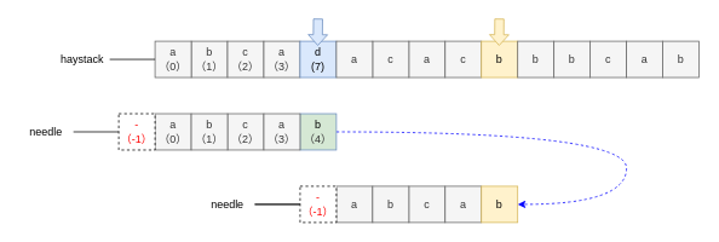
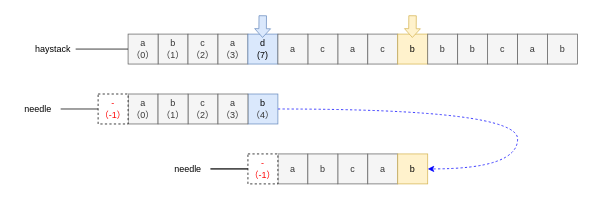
  <mxCell id="0" />
  <mxCell id="1" parent="0" />
  <mxCell id="2" value="b" style="rounded=0;whiteSpace=wrap;html=1;fillColor=#f5f5f5;strokeColor=#666666;fontColor=#333333;" parent="1" vertex="1"><mxGeometry x="730" y="45" width="40" height="40" as="geometry" /></mxCell>
  <mxCell id="3" value="b&lt;br&gt;（1）" style="rounded=0;whiteSpace=wrap;html=1;fillColor=#f5f5f5;fontColor=#333333;strokeColor=#666666;" parent="1" vertex="1"><mxGeometry x="210" y="45" width="40" height="40" as="geometry" /></mxCell>
  <mxCell id="4" value="c&lt;br&gt;（2）" style="rounded=0;whiteSpace=wrap;html=1;fillColor=#f5f5f5;fontColor=#333333;strokeColor=#666666;" parent="1" vertex="1"><mxGeometry x="250" y="45" width="40" height="40" as="geometry" /></mxCell>
  <mxCell id="5" value="a&lt;br&gt;（3）" style="rounded=0;whiteSpace=wrap;html=1;fillColor=#f5f5f5;strokeColor=#666666;fontColor=#333333;" parent="1" vertex="1"><mxGeometry x="290" y="45" width="40" height="40" as="geometry" /></mxCell>
  <mxCell id="6" value="a" style="rounded=0;whiteSpace=wrap;html=1;fillColor=#f5f5f5;strokeColor=#666666;fontColor=#333333;" parent="1" vertex="1"><mxGeometry x="450" y="45" width="40" height="40" as="geometry" /></mxCell>
  <mxCell id="7" value="a&lt;br&gt;（0）" style="rounded=0;whiteSpace=wrap;html=1;fillColor=#f5f5f5;fontColor=#333333;strokeColor=#666666;" parent="1" vertex="1"><mxGeometry x="170" y="45" width="40" height="40" as="geometry" /></mxCell>
  <mxCell id="8" value="d&lt;br&gt;(7)" style="rounded=0;whiteSpace=wrap;html=1;fillColor=#dae8fc;strokeColor=#6c8ebf;" parent="1" vertex="1"><mxGeometry x="330" y="45" width="40" height="40" as="geometry" /></mxCell>
  <mxCell id="9" value="c" style="rounded=0;whiteSpace=wrap;html=1;fillColor=#f5f5f5;strokeColor=#666666;fontColor=#333333;" parent="1" vertex="1"><mxGeometry x="410" y="45" width="40" height="40" as="geometry" /></mxCell>
  <mxCell id="10" value="c" style="rounded=0;whiteSpace=wrap;html=1;fillColor=#f5f5f5;strokeColor=#666666;fontColor=#333333;" parent="1" vertex="1"><mxGeometry x="650" y="45" width="40" height="40" as="geometry" /></mxCell>
  <mxCell id="11" style="edgeStyle=orthogonalEdgeStyle;rounded=0;orthogonalLoop=1;jettySize=auto;html=1;exitX=1;exitY=0.5;exitDx=0;exitDy=0;entryX=0;entryY=0.5;entryDx=0;entryDy=0;endArrow=none;endFill=0;" parent="1" source="12" target="7" edge="1"><mxGeometry relative="1" as="geometry" /></mxCell>
- <mxCell id="12" value="haystack" style="text;html=1;align=center;verticalAlign=middle;whiteSpace=wrap;rounded=0;" parent="1" vertex="1"><mxGeometry x="60" y="50" width="60" height="30" as="geometry" /></mxCell>
+ <mxCell id="12" value="haystack" style="text;html=1;align=center;verticalAlign=middle;whiteSpace=wrap;rounded=0;" parent="1" vertex="1"><mxGeometry x="40" y="50" width="60" height="30" as="geometry" /></mxCell>
  <mxCell id="13" value="" style="shape=flexArrow;endArrow=classic;html=1;rounded=0;endWidth=10.263;endSize=3.561;fillColor=#dae8fc;strokeColor=#6c8ebf;" parent="1" edge="1"><mxGeometry width="50" height="50" relative="1" as="geometry"><mxPoint x="349.79" y="20" as="sourcePoint" /><mxPoint x="349.5" y="50" as="targetPoint" /></mxGeometry></mxCell>
  <mxCell id="14" style="edgeStyle=orthogonalEdgeStyle;rounded=0;orthogonalLoop=1;jettySize=auto;html=1;exitX=1;exitY=0.5;exitDx=0;exitDy=0;entryX=0;entryY=0.5;entryDx=0;entryDy=0;endArrow=none;endFill=0;" parent="1" edge="1"><mxGeometry relative="1" as="geometry"><mxPoint x="130" y="145" as="targetPoint" /><mxPoint x="80" y="145" as="sourcePoint" /></mxGeometry></mxCell>
  <mxCell id="15" value="needle" style="text;html=1;strokeColor=none;fillColor=none;align=center;verticalAlign=middle;whiteSpace=wrap;rounded=0;" parent="1" vertex="1"><mxGeometry x="20" y="130" width="60" height="30" as="geometry" /></mxCell>
  <mxCell id="16" value="a" style="rounded=0;whiteSpace=wrap;html=1;fillColor=#f5f5f5;strokeColor=#666666;fontColor=#333333;" parent="1" vertex="1"><mxGeometry x="690" y="45" width="40" height="40" as="geometry" /></mxCell>
  <mxCell id="17" value="a" style="rounded=0;whiteSpace=wrap;html=1;fillColor=#f5f5f5;strokeColor=#666666;fontColor=#333333;" parent="1" vertex="1"><mxGeometry x="370" y="45" width="40" height="40" as="geometry" /></mxCell>
  <mxCell id="18" style="edgeStyle=orthogonalEdgeStyle;rounded=0;orthogonalLoop=1;jettySize=auto;html=1;exitX=1;exitY=0.5;exitDx=0;exitDy=0;entryX=0;entryY=0.5;entryDx=0;entryDy=0;endArrow=none;endFill=0;" parent="1" edge="1"><mxGeometry relative="1" as="geometry"><mxPoint x="330" y="225" as="targetPoint" /><mxPoint x="280" y="225" as="sourcePoint" /></mxGeometry></mxCell>
  <mxCell id="19" value="c" style="rounded=0;whiteSpace=wrap;html=1;fillColor=#f5f5f5;strokeColor=#666666;fontColor=#333333;" parent="1" vertex="1"><mxGeometry x="490" y="45" width="40" height="40" as="geometry" /></mxCell>
  <mxCell id="20" value="b" style="rounded=0;whiteSpace=wrap;html=1;fillColor=#fff2cc;strokeColor=#d6b656;" parent="1" vertex="1"><mxGeometry x="530" y="45" width="40" height="40" as="geometry" /></mxCell>
  <mxCell id="21" value="b" style="rounded=0;whiteSpace=wrap;html=1;fillColor=#f5f5f5;strokeColor=#666666;fontColor=#333333;" parent="1" vertex="1"><mxGeometry x="570" y="45" width="40" height="40" as="geometry" /></mxCell>
  <mxCell id="22" value="b" style="rounded=0;whiteSpace=wrap;html=1;fillColor=#f5f5f5;strokeColor=#666666;fontColor=#333333;" parent="1" vertex="1"><mxGeometry x="610" y="45" width="40" height="40" as="geometry" /></mxCell>
  <mxCell id="23" value="" style="endArrow=classic;html=1;rounded=0;edgeStyle=orthogonalEdgeStyle;curved=1;strokeColor=#0000FF;dashed=1;exitX=1;exitY=0.5;exitDx=0;exitDy=0;entryX=1;entryY=0.5;entryDx=0;entryDy=0;" parent="1" edge="1"><mxGeometry width="50" height="50" relative="1" as="geometry"><mxPoint x="370" y="145" as="sourcePoint" /><mxPoint x="570" y="225" as="targetPoint" /><Array as="points"><mxPoint x="690" y="145" /><mxPoint x="690" y="225" /></Array></mxGeometry></mxCell>
  <mxCell id="24" value="" style="shape=flexArrow;endArrow=classic;html=1;rounded=0;endWidth=10.263;endSize=3.561;fillColor=#fff2cc;strokeColor=#d6b656;" parent="1" edge="1"><mxGeometry width="50" height="50" relative="1" as="geometry"><mxPoint x="549.79" y="20" as="sourcePoint" /><mxPoint x="549.5" y="50" as="targetPoint" /></mxGeometry></mxCell>
  <mxCell id="25" value="c" style="rounded=0;whiteSpace=wrap;html=1;fillColor=#f5f5f5;strokeColor=#666666;fontColor=#333333;" parent="1" vertex="1"><mxGeometry x="450" y="205" width="40" height="40" as="geometry" /></mxCell>
  <mxCell id="26" value="a" style="rounded=0;whiteSpace=wrap;html=1;fillColor=#f5f5f5;fontColor=#333333;strokeColor=#666666;" parent="1" vertex="1"><mxGeometry x="370" y="205" width="40" height="40" as="geometry" /></mxCell>
  <mxCell id="27" value="b" style="rounded=0;whiteSpace=wrap;html=1;fillColor=#f5f5f5;strokeColor=#666666;fontColor=#333333;" parent="1" vertex="1"><mxGeometry x="410" y="205" width="40" height="40" as="geometry" /></mxCell>
  <mxCell id="28" style="edgeStyle=orthogonalEdgeStyle;rounded=0;orthogonalLoop=1;jettySize=auto;html=1;exitX=1;exitY=0.5;exitDx=0;exitDy=0;entryX=0;entryY=0.5;entryDx=0;entryDy=0;endArrow=none;endFill=0;" parent="1" edge="1"><mxGeometry relative="1" as="geometry"><mxPoint x="330" y="225" as="targetPoint" /><mxPoint x="280" y="225" as="sourcePoint" /></mxGeometry></mxCell>
  <mxCell id="29" value="needle" style="text;html=1;strokeColor=none;fillColor=none;align=center;verticalAlign=middle;whiteSpace=wrap;rounded=0;" parent="1" vertex="1"><mxGeometry x="220" y="210" width="60" height="30" as="geometry" /></mxCell>
  <mxCell id="30" value="a" style="rounded=0;whiteSpace=wrap;html=1;fillColor=#f5f5f5;strokeColor=#666666;fontColor=#333333;" parent="1" vertex="1"><mxGeometry x="490" y="205" width="40" height="40" as="geometry" /></mxCell>
  <mxCell id="31" value="b" style="rounded=0;whiteSpace=wrap;html=1;fillColor=#fff2cc;strokeColor=#d6b656;" parent="1" vertex="1"><mxGeometry x="530" y="205" width="40" height="40" as="geometry" /></mxCell>
  <mxCell id="32" value="c&lt;br&gt;（2）" style="rounded=0;whiteSpace=wrap;html=1;fillColor=#f5f5f5;fontColor=#333333;strokeColor=#666666;" parent="1" vertex="1"><mxGeometry x="250" y="125" width="40" height="40" as="geometry" /></mxCell>
  <mxCell id="33" value="a&lt;br&gt;（0）" style="rounded=0;whiteSpace=wrap;html=1;fillColor=#f5f5f5;fontColor=#333333;strokeColor=#666666;" parent="1" vertex="1"><mxGeometry x="170" y="125" width="40" height="40" as="geometry" /></mxCell>
  <mxCell id="34" value="b&lt;br&gt;（1）" style="rounded=0;whiteSpace=wrap;html=1;fillColor=#f5f5f5;fontColor=#333333;strokeColor=#666666;" parent="1" vertex="1"><mxGeometry x="210" y="125" width="40" height="40" as="geometry" /></mxCell>
- <mxCell id="35" value="b&lt;br style=&quot;color: rgb(51, 51, 51);&quot;&gt;&lt;span style=&quot;color: rgb(51, 51, 51);&quot;&gt;（4）&lt;/span&gt;" style="rounded=0;whiteSpace=wrap;html=1;fillColor=#d5e8d4;strokeColor=#6c8ebf;" parent="1" vertex="1"><mxGeometry x="330" y="125" width="40" height="40" as="geometry" /></mxCell>
+ <mxCell id="35" value="b&lt;br style=&quot;color: rgb(51, 51, 51);&quot;&gt;&lt;span style=&quot;color: rgb(51, 51, 51);&quot;&gt;（4）&lt;/span&gt;" style="rounded=0;whiteSpace=wrap;html=1;fillColor=#dae8fc;strokeColor=#6c8ebf;" parent="1" vertex="1"><mxGeometry x="330" y="125" width="40" height="40" as="geometry" /></mxCell>
  <mxCell id="36" value="a&lt;br&gt;（3）" style="rounded=0;whiteSpace=wrap;html=1;fillColor=#f5f5f5;fontColor=#333333;strokeColor=#666666;" parent="1" vertex="1"><mxGeometry x="290" y="125" width="40" height="40" as="geometry" /></mxCell>
  <mxCell id="37" value="-&lt;br&gt;（-1）" style="rounded=0;whiteSpace=wrap;html=1;dashed=1;fontColor=#FF0000;" parent="1" vertex="1"><mxGeometry x="130" y="125" width="40" height="40" as="geometry" /></mxCell>
  <mxCell id="38" value="-&lt;br&gt;（-1）" style="rounded=0;whiteSpace=wrap;html=1;dashed=1;fontColor=#FF0000;" parent="1" vertex="1"><mxGeometry x="330" y="205" width="40" height="40" as="geometry" /></mxCell>
